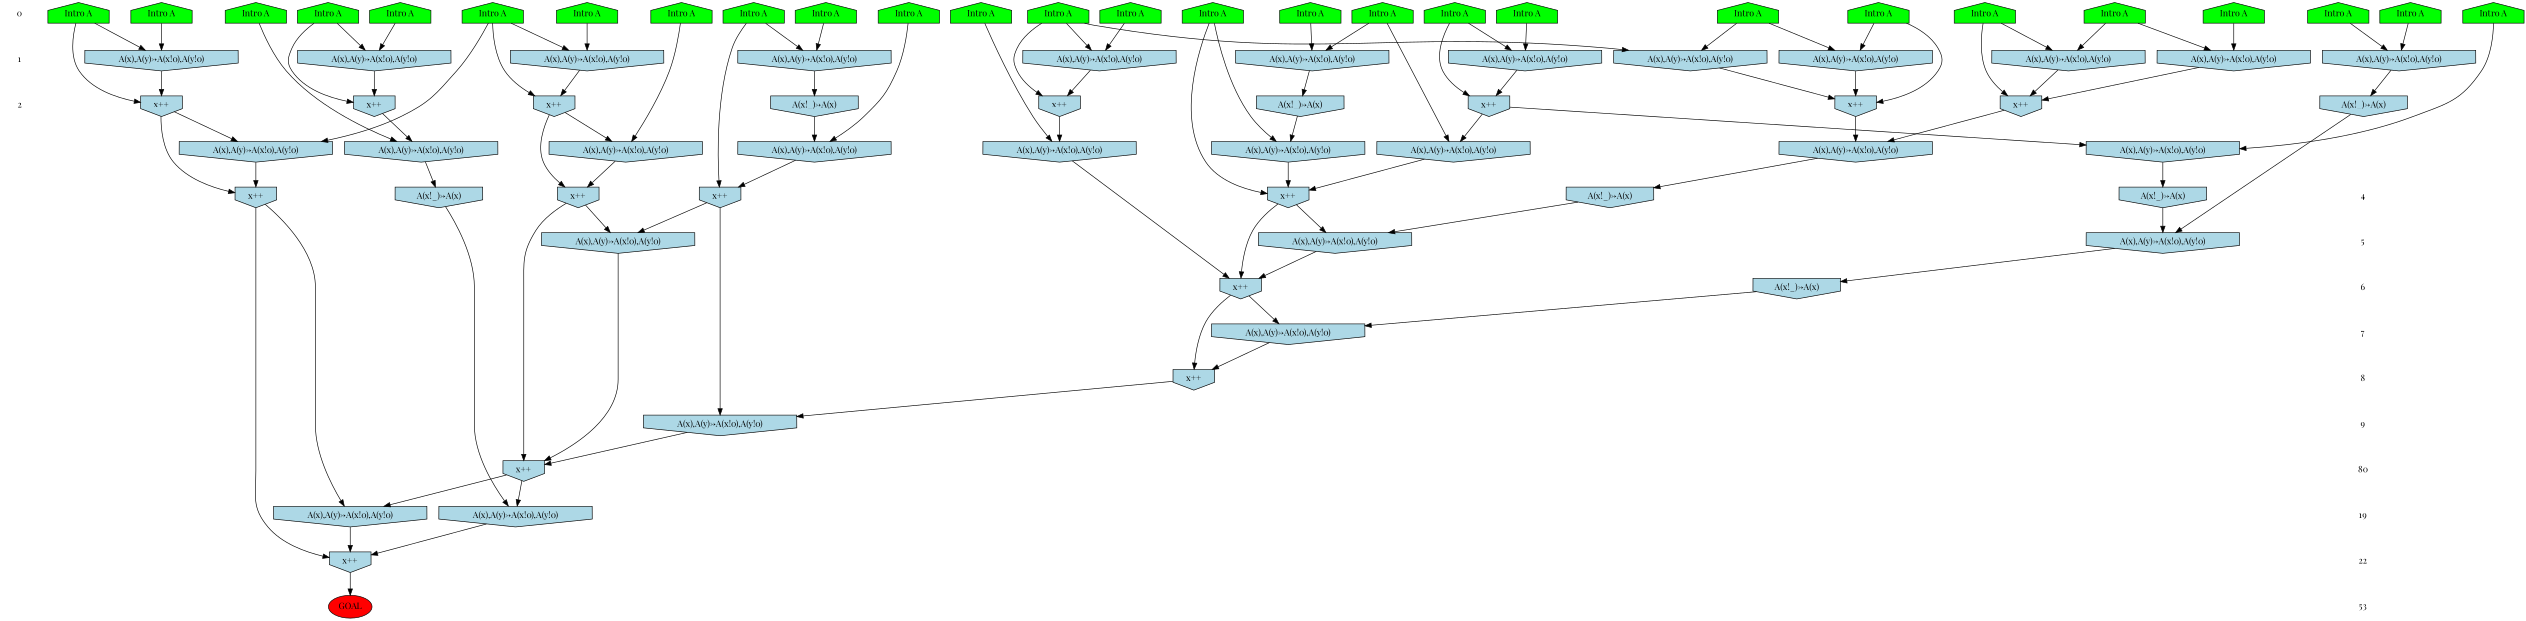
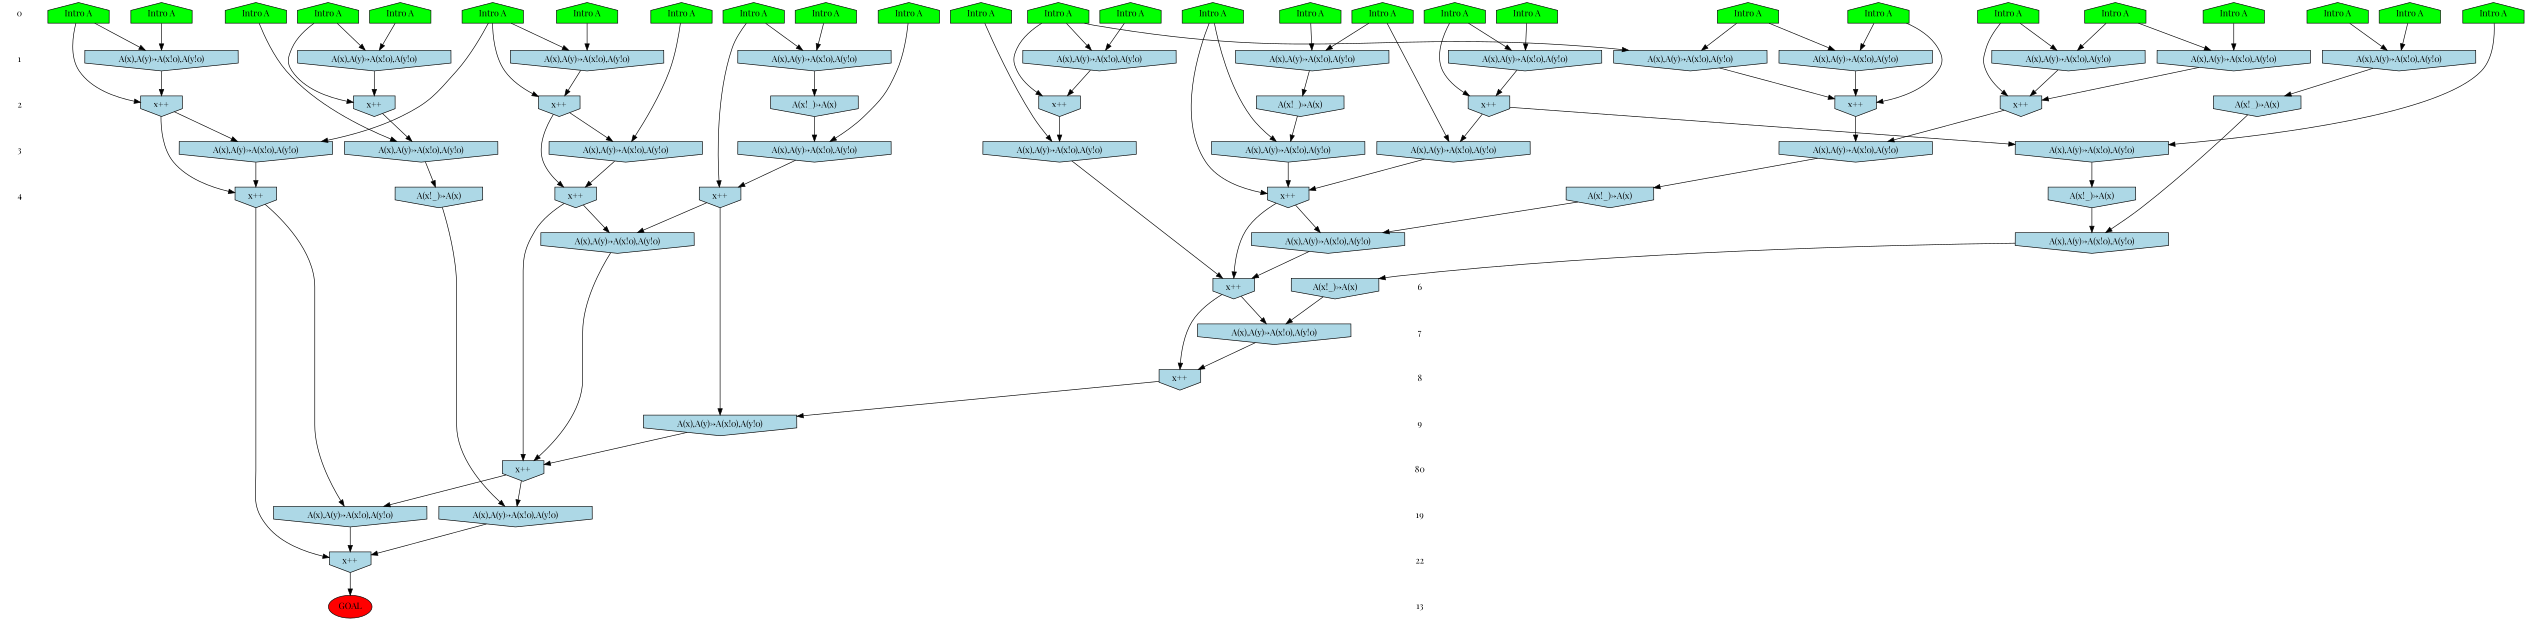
  digraph {
    fontname="Playfair Display"
    ranksep=.5
    node [fontname="Playfair Display" shape=invhouse fillcolor=lightblue style=filled]
    edge [fontname="Playfair Display"]
    0 [shape=plaintext fillcolor="" style=""]
    n2 [fillcolor=green label="Intro A" shape=house]
    n3 [fillcolor=green label="Intro A" shape=house]
    n4 [fillcolor=green label="Intro A" shape=house]
    n5 [fillcolor=green label="Intro A" shape=house]
    n6 [fillcolor=green label="Intro A" shape=house]
    n7 [fillcolor=green label="Intro A" shape=house]
    n8 [fillcolor=green label="Intro A" shape=house]
    n9 [fillcolor=green label="Intro A" shape=house]
    n10 [fillcolor=green label="Intro A" shape=house]
    n11 [fillcolor=green label="Intro A" shape=house]
    n12 [fillcolor=green label="Intro A" shape=house]
    n13 [fillcolor=green label="Intro A" shape=house]
    n14 [fillcolor=green label="Intro A" shape=house]
    n15 [fillcolor=green label="Intro A" shape=house]
    n16 [fillcolor=green label="Intro A" shape=house]
    n17 [fillcolor=green label="Intro A" shape=house]
    n18 [fillcolor=green label="Intro A" shape=house]
    n19 [fillcolor=green label="Intro A" shape=house]
    n20 [fillcolor=green label="Intro A" shape=house]
    n21 [fillcolor=green label="Intro A" shape=house]
    n22 [fillcolor=green label="Intro A" shape=house]
    n23 [fillcolor=green label="Intro A" shape=house]
    n24 [fillcolor=green label="Intro A" shape=house]
    n25 [fillcolor=green label="Intro A" shape=house]
    n26 [fillcolor=green label="Intro A" shape=house]
    n27 [fillcolor=green label="Intro A" shape=house]
    n28 [fillcolor=green label="Intro A" shape=house]
    1 [shape=plaintext fillcolor="" style=""]
    n30 [label="A(x),A(y)->A(x!0),A(y!0)"]
    n31 [label="A(x),A(y)->A(x!0),A(y!0)"]
    n32 [label="A(x),A(y)->A(x!0),A(y!0)"]
    n33 [label="A(x),A(y)->A(x!0),A(y!0)"]
    n34 [label="A(x),A(y)->A(x!0),A(y!0)"]
    n35 [label="A(x),A(y)->A(x!0),A(y!0)"]
    n36 [label="A(x),A(y)->A(x!0),A(y!0)"]
    n37 [label="A(x),A(y)->A(x!0),A(y!0)"]
    n38 [label="A(x),A(y)->A(x!0),A(y!0)"]
    n39 [label="A(x),A(y)->A(x!0),A(y!0)"]
    n40 [label="A(x),A(y)->A(x!0),A(y!0)"]
    n41 [label="A(x),A(y)->A(x!0),A(y!0)"]
    2 [shape=plaintext fillcolor="" style=""]
    n43 [label="x++"]
    n44 [label="x++"]
    n45 [label="x++"]
    n46 [label="x++"]
    n47 [label="A(x!_)->A(x)"]
    n48 [label="x++"]
    n49 [label="x++"]
    n50 [label="A(x!_)->A(x)"]
    n51 [label="A(x!_)->A(x)"]
    n52 [label="x++"]
+   3 [shape=plaintext fillcolor="" style=""]
    n54 [label="A(x),A(y)->A(x!0),A(y!0)"]
    n55 [label="A(x),A(y)->A(x!0),A(y!0)"]
    n56 [label="A(x),A(y)->A(x!0),A(y!0)"]
    n57 [label="A(x),A(y)->A(x!0),A(y!0)"]
    n58 [label="A(x),A(y)->A(x!0),A(y!0)"]
    n59 [label="A(x),A(y)->A(x!0),A(y!0)"]
    n60 [label="A(x),A(y)->A(x!0),A(y!0)"]
    n61 [label="A(x),A(y)->A(x!0),A(y!0)"]
    n62 [label="A(x),A(y)->A(x!0),A(y!0)"]
    4 [shape=plaintext fillcolor="" style=""]
    n64 [label="x++"]
    n65 [label="A(x!_)->A(x)"]
    n66 [label="x++"]
    n67 [label="A(x!_)->A(x)"]
    n68 [label="x++"]
    n69 [label="x++"]
    n70 [label="A(x!_)->A(x)"]
-   5 [shape=plaintext fillcolor="" style=""]
    n72 [label="A(x),A(y)->A(x!0),A(y!0)"]
    n73 [label="A(x),A(y)->A(x!0),A(y!0)"]
    n74 [label="A(x),A(y)->A(x!0),A(y!0)"]
    6 [shape=plaintext fillcolor="" style=""]
    n76 [label="A(x!_)->A(x)"]
    n77 [label="x++"]
    7 [shape=plaintext fillcolor="" style=""]
    n79 [label="A(x),A(y)->A(x!0),A(y!0)"]
    8 [shape=plaintext fillcolor="" style=""]
    n81 [label="x++"]
    9 [shape=plaintext fillcolor="" style=""]
    n83 [label="A(x),A(y)->A(x!0),A(y!0)"]
    n84 [label=80 shape=plaintext fillcolor="" style=""]
    n85 [label="x++"]
    n86 [label=19 shape=plaintext fillcolor="" style=""]
    n87 [label="A(x),A(y)->A(x!0),A(y!0)"]
    n88 [label="A(x),A(y)->A(x!0),A(y!0)"]
    n89 [label=22 shape=plaintext fillcolor="" style=""]
    n90 [label="x++"]
-   13 [shape=plaintext label=53 fillcolor="" style=""]
+   13 [shape=plaintext fillcolor="" style=""]
    n92 [fillcolor=red label=GOAL shape=""]
    subgraph sub_1 {
      rank=same
      0
      n2
      n3
      n4
      n5
      n6
      n7
      n8
      n9
      n10
      n11
      n12
      n13
      n14
      n15
      n16
      n17
      n18
      n19
      n20
      n21
      n22
      n23
      n24
      n25
      n26
      n27
      n28
    }
    subgraph sub_2 {
      rank=same
      1
      n30
      n31
      n32
      n33
      n34
      n35
      n36
      n37
      n38
      n39
      n40
      n41
    }
    subgraph sub_3 {
      rank=same
      2
      n43
      n44
      n45
      n46
      n47
      n48
      n49
      n50
      n51
      n52
    }
    subgraph sub_4 {
      rank=same
+     3
      n54
      n55
      n56
      n57
      n58
      n59
      n60
      n61
      n62
    }
    subgraph sub_5 {
      rank=same
      4
      n64
      n65
      n66
      n67
      n68
      n69
      n70
    }
    subgraph sub_6 {
      rank=same
-     5
      n72
      n73
      n74
    }
    subgraph sub_7 {
      rank=same
      6
      n76
      n77
    }
    subgraph sub_8 {
      rank=same
      7
      n79
    }
    subgraph sub_9 {
      rank=same
      8
      n81
    }
    subgraph sub_10 {
      rank=same
      9
      n83
    }
    subgraph sub_11 {
      rank=same
      n84
      n85
    }
    subgraph sub_12 {
      rank=same
      n86
      n87
      n88
    }
    subgraph sub_13 {
      rank=same
      n89
      n90
    }
    subgraph sub_14 {
      rank=same
      13
      n92
    }
    0 -> 1 [style=invis]
    n2 -> n60
    n3 -> n57
    n3 -> n66
    n4 -> n32
    n4 -> n33
    n5 -> n41
    n6 -> n33
    n6 -> n44
    n7 -> n38
    n8 -> n59
    n9 -> n36
    n10 -> n32
    n10 -> n35
    n10 -> n52
    n11 -> n38
    n11 -> n49
    n12 -> n39
    n12 -> n69
    n13 -> n37
    n13 -> n58
    n14 -> n30
    n15 -> n56
    n16 -> n40
    n17 -> n62
    n18 -> n34
    n18 -> n46
    n19 -> n30
    n19 -> n43
    n19 -> n54
    n20 -> n41
    n21 -> n34
    n21 -> n36
    n22 -> n61
    n23 -> n31
    n24 -> n39
    n25 -> n35
    n26 -> n37
    n27 -> n40
    n27 -> n48
    n28 -> n31
    n28 -> n45
    1 -> 2 [style=invis]
    n30 -> n43
    n31 -> n45
    n32 -> n44
    n33 -> n44
    n34 -> n46
    n35 -> n52
    n36 -> n46
    n37 -> n47
    n38 -> n49
    n39 -> n50
    n40 -> n48
    n41 -> n51
+   2 -> 3 [style=invis]
    n43 -> n59
    n43 -> n68
    n44 -> n55
    n45 -> n54
    n45 -> n64
    n46 -> n55
    n47 -> n57
    n48 -> n56
    n48 -> n58
    n49 -> n61
    n50 -> n62
    n51 -> n72
    n52 -> n60
+   3 -> 4 [style=invis]
    n54 -> n64
    n55 -> n65
    n56 -> n67
    n57 -> n66
    n58 -> n66
    n59 -> n68
    n60 -> n77
    n61 -> n70
    n62 -> n69
-   4 -> 5 [style=invis]
    n64 -> n88
    n64 -> n90
    n65 -> n73
    n66 -> n73
    n66 -> n77
    n67 -> n72
    n68 -> n74
    n68 -> n85
    n69 -> n74
    n69 -> n83
    n70 -> n87
-   5 -> 6 [style=invis]
    n72 -> n76
    n73 -> n77
    n74 -> n85
    6 -> 7 [style=invis]
    n76 -> n79
    n77 -> n79
    n77 -> n81
    7 -> 8 [style=invis]
    n79 -> n81
    8 -> 9 [style=invis]
    n81 -> n83
    9 -> n84 [style=invis]
    n83 -> n85
    n84 -> n86 [style=invis]
    n85 -> n87
    n85 -> n88
    n86 -> n89 [style=invis]
    n87 -> n90
    n88 -> n90
    n89 -> 13 [style=invis]
    n90 -> n92
  }
